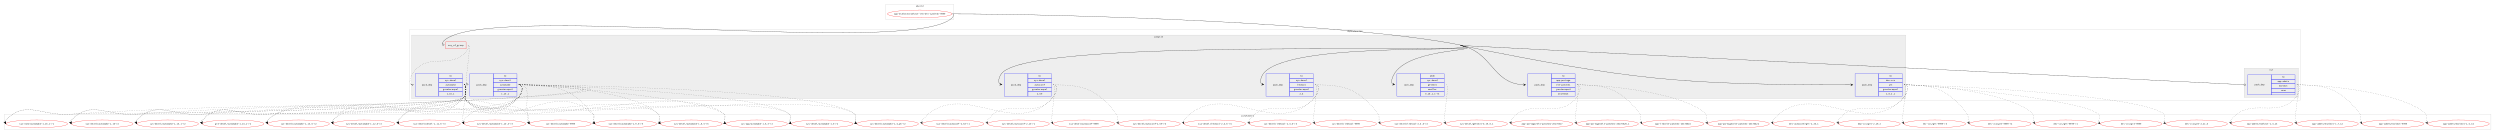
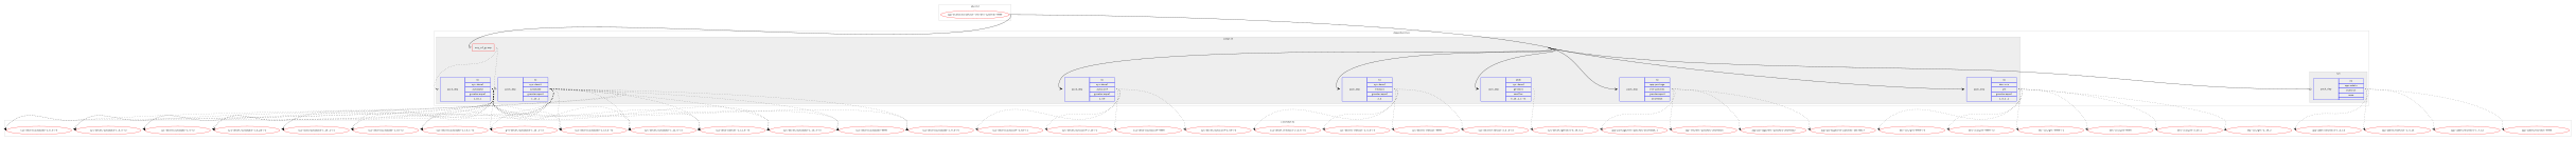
  digraph {
    compound=true
    concentrate=true
    fontname="Source Code Pro"
    fontsize=10
    newrank=true
    rankdir=TB
    ranksep=1.5
    node [color=red fontname="Source Code Pro" fontsize=10]
    edge [arrowhead=vee fontname="Source Code Pro" headport=w style=dotted tailport=e weight=100]
    n1 [label="app-eselect/eselect-lib-bin-symlink-9999" width=4]
    n2 [color=blue label=<<TABLE BORDER="0" CELLBORDER="1" CELLSPACING="0" CELLPADDING="4" WIDTH="220"><TR><TD ROWSPAN="6" CELLPADDING="30">pack_dep</TD></TR><TR><TD WIDTH="110">no</TD></TR><TR><TD>sys-devel</TD></TR><TR><TD>automake</TD></TR><TR><TD>greaterequal</TD></TR><TR><TD>1.16.1</TD></TR></TABLE>> shape=none]
    n3 [color=blue label=<<TABLE BORDER="0" CELLBORDER="1" CELLSPACING="0" CELLPADDING="4" WIDTH="220"><TR><TD ROWSPAN="6" CELLPADDING="30">pack_dep</TD></TR><TR><TD WIDTH="110">no</TD></TR><TR><TD>sys-devel</TD></TR><TR><TD>automake</TD></TR><TR><TD>greaterequal</TD></TR><TR><TD>1.15.1</TD></TR></TABLE>> shape=none]
    n4 [label=<<TABLE BORDER="0" CELLBORDER="1" CELLSPACING="0" CELLPADDING="4"><TR><TD CELLPADDING="10">any_of_group</TD></TR></TABLE>> shape=none]
    n5 [color=blue label=<<TABLE BORDER="0" CELLBORDER="1" CELLSPACING="0" CELLPADDING="4" WIDTH="220"><TR><TD ROWSPAN="6" CELLPADDING="30">pack_dep</TD></TR><TR><TD WIDTH="110">no</TD></TR><TR><TD>app-portage</TD></TR><TR><TD>elt-patches</TD></TR><TR><TD>greaterequal</TD></TR><TR><TD>20170815</TD></TR></TABLE>> shape=none]
    n6 [color=blue label=<<TABLE BORDER="0" CELLBORDER="1" CELLSPACING="0" CELLPADDING="4" WIDTH="220"><TR><TD ROWSPAN="6" CELLPADDING="30">pack_dep</TD></TR><TR><TD WIDTH="110">no</TD></TR><TR><TD>dev-vcs</TD></TR><TR><TD>git</TD></TR><TR><TD>greaterequal</TD></TR><TR><TD>1.8.2.1</TD></TR></TABLE>> shape=none]
    n7 [color=blue label=<<TABLE BORDER="0" CELLBORDER="1" CELLSPACING="0" CELLPADDING="4" WIDTH="220"><TR><TD ROWSPAN="6" CELLPADDING="30">pack_dep</TD></TR><TR><TD WIDTH="110">no</TD></TR><TR><TD>sys-devel</TD></TR><TR><TD>autoconf</TD></TR><TR><TD>greaterequal</TD></TR><TR><TD>2.69</TD></TR></TABLE>> shape=none]
    n8 [color=blue label=<<TABLE BORDER="0" CELLBORDER="1" CELLSPACING="0" CELLPADDING="4" WIDTH="220"><TR><TD ROWSPAN="6" CELLPADDING="30">pack_dep</TD></TR><TR><TD WIDTH="110">no</TD></TR><TR><TD>sys-devel</TD></TR><TR><TD>libtool</TD></TR><TR><TD>greaterequal</TD></TR><TR><TD>2.4</TD></TR></TABLE>> shape=none]
    n9 [color=blue label=<<TABLE BORDER="0" CELLBORDER="1" CELLSPACING="0" CELLPADDING="4" WIDTH="220"><TR><TD ROWSPAN="6" CELLPADDING="30">pack_dep</TD></TR><TR><TD WIDTH="110">weak</TD></TR><TR><TD>sys-devel</TD></TR><TR><TD>gettext</TD></TR><TR><TD>smaller</TD></TR><TR><TD>0.18.1.1-r3</TD></TR></TABLE>> shape=none]
    n10 [color=blue label=<<TABLE BORDER="0" CELLBORDER="1" CELLSPACING="0" CELLPADDING="4" WIDTH="220"><TR><TD ROWSPAN="6" CELLPADDING="30">pack_dep</TD></TR><TR><TD WIDTH="110">no</TD></TR><TR><TD>app-admin</TD></TR><TR><TD>eselect</TD></TR><TR><TD>none</TD></TR><TR><TD></TD></TR></TABLE>> shape=none]
    n11 [label="sys-devel/automake-1.10.3-r3" width=4]
    n12 [label="sys-devel/devel-1.11.6-r3" width=4]
    n13 [label="sys-devel/automake-1.12.6-r2" width=4]
    n14 [label="sys-devel/automake-1.13.4-r2" width=4]
    n15 [label="git-devel/automake-1.14.1-r2" width=4]
    n16 [label="sys-devel/automake-1.15.1-r2" width=4]
    n17 [label="sys-devel/automake-1.16-r2" width=4]
    n18 [label="sys-none/automake-1.16.1-r1" width=4]
    n19 [label="sys-devel/automake-1.4_p6-r2" width=4]
    n20 [label="sys-devel/automake-1.5-r2" width=4]
-   n21 [label="sys-app/automake-1.6.3-r2" width=4]
+   n21 [label="sys-devel/automake-1.6.3-r2" width=4]
    n22 [label="sys-devel/automake-1.8.5-r5" width=4]
    n23 [label="sys-devel/automake-1.9.6-r5" width=4]
    n24 [label="sys-devel/automake-9999" width=4]
    n25 [label="app-portage/elt-patches-20170317" width=4]
    n26 [label="app-portage/elt-patches-20170422" width=4]
    n27 [label="app-lib/elt-patches-20170815" width=4]
    n28 [label="app-portage/elt-patches-20170826.1" width=4]
    n29 [label="dep-vcs/git-2.19.2" width=4]
-   n30 [label="dev-autoconf/git-2.20.1" width=4]
-   n31 [label="dev-vcs/git-2.21.0" width=4]
+   n30 [label="dev-vcs/git-2.20.1" width=4]
    n32 [label="dev-vcs/git-9999" width=4]
    n33 [label="dev-vcs/git-9999-r1" width=4]
    n34 [label="dev-vcs/git-9999-r2" width=4]
    n35 [label="dev-vcs/git-9999-r3" width=4]
    n36 [label="sys-devel/autoconf-2.13-r1" width=4]
    n37 [label="sys-devel/autoconf-2.63-r1" width=4]
    n38 [label="sys-devel/autoconf-2.69-r4" width=4]
    n39 [label="sys-devel/autoconf-9999" width=4]
    n40 [label="sys-devel/libtool-2.4.6-r3" width=4]
    n41 [label="sys-devel/libtool-2.4.6-r4" width=4]
    n42 [label="sys-devel/libtool-2.4.6-r2" width=4]
    n43 [label="sys-devel/libtool-9999" width=4]
    n44 [label="sys-devel/gettext-0.19.8.1" width=4]
    n45 [label="app-admin/eselect-1.7.12" width=4]
    n46 [label="app-admin/eselect-1.4.13" width=4]
    n47 [label="app-admin/eselect-1.4.14" width=4]
    n48 [label="app-admin/eselect-9999" width=4]
    subgraph cluster_1 {
      color=gray
      label=<<i>ebuild</i>>
      rank=same
      n1
    }
    subgraph cluster_2 {
      color=gray
      label=<<i>dependencies</i>>
      subgraph cluster_3 {
        color=gray
        fillcolor="#eeeeee"
        label=<<i>compile</i>>
        style=filled
        subgraph sub_4 {
          color=gray
          fillcolor="#eeeeee"
          label=<<i>compile</i>>
          style=filled
          n4
          subgraph sub_5 {
            color=gray
            fillcolor="#eeeeee"
            label=<<i>compile</i>>
            style=filled
            n2
          }
          subgraph sub_6 {
            color=gray
            fillcolor="#eeeeee"
            label=<<i>compile</i>>
            style=filled
            n3
          }
        }
        subgraph sub_7 {
          color=gray
          fillcolor="#eeeeee"
          label=<<i>compile</i>>
          style=filled
          n5
        }
        subgraph sub_8 {
          color=gray
          fillcolor="#eeeeee"
          label=<<i>compile</i>>
          style=filled
          n6
        }
        subgraph sub_9 {
          color=gray
          fillcolor="#eeeeee"
          label=<<i>compile</i>>
          style=filled
          n7
        }
        subgraph sub_10 {
          color=gray
          fillcolor="#eeeeee"
          label=<<i>compile</i>>
          style=filled
          n8
        }
        subgraph sub_11 {
          color=gray
          fillcolor="#eeeeee"
          label=<<i>compile</i>>
          style=filled
          n9
        }
      }
      subgraph cluster_12 {
        color=gray
        fillcolor="#eeeeee"
        label=<<i>compile and run</i>>
        style=filled
      }
      subgraph cluster_13 {
        color=gray
        fillcolor="#eeeeee"
        label=<<i>run</i>>
        style=filled
        subgraph sub_14 {
          color=gray
          fillcolor="#eeeeee"
          label=<<i>run</i>>
          style=filled
          n10
        }
      }
    }
    subgraph cluster_15 {
      color=gray
      label=<<i>candidates</i>>
      rank=same
      subgraph sub_16 {
        color=black
        label=<<i>candidates</i>>
        nodesep=1
        rank=same
        n11
        n12
        n13
        n14
        n15
        n16
        n17
        n18
        n19
        n20
        n21
        n22
        n23
        n24
      }
      subgraph sub_17 {
        color=black
        label=<<i>candidates</i>>
        nodesep=1
        rank=same
        n11
        n12
        n13
        n14
        n15
        n16
        n17
        n18
        n19
        n20
        n21
        n22
        n23
        n24
      }
      subgraph sub_18 {
        color=black
        label=<<i>candidates</i>>
        nodesep=1
        rank=same
        n25
        n26
        n27
        n28
      }
      subgraph sub_19 {
        color=black
        label=<<i>candidates</i>>
        nodesep=1
        rank=same
        n29
        n30
-       n31
        n32
        n33
        n34
        n35
      }
      subgraph sub_20 {
        color=black
        label=<<i>candidates</i>>
        nodesep=1
        rank=same
        n36
        n37
        n38
        n39
      }
      subgraph sub_21 {
        color=black
        label=<<i>candidates</i>>
        nodesep=1
        rank=same
        n40
        n41
        n42
        n43
      }
      subgraph sub_22 {
        color=black
        label=<<i>candidates</i>>
        nodesep=1
        rank=same
        n44
      }
      subgraph sub_23 {
        color=black
        label=<<i>candidates</i>>
        nodesep=1
        rank=same
        n45
        n46
        n47
        n48
      }
    }
    n1 -> n4 [arrowhead=oinv style=solid weight=20]
    n1 -> n5 [style=solid weight=20]
    n1 -> n6 [style=solid weight=20]
    n1 -> n7 [style=solid weight=20]
    n1 -> n8 [style=solid weight=20]
    n1 -> n9 [style=solid weight=20]
    n1 -> n10 [arrowhead=odot style=solid weight=20]
    n2 -> n11
    n2 -> n12
    n2 -> n13
    n2 -> n14
    n2 -> n15
    n2 -> n16
    n2 -> n17
    n2 -> n18
    n2 -> n19
    n2 -> n20
    n2 -> n21
    n2 -> n22
    n2 -> n23
    n2 -> n24
    n3 -> n11
    n3 -> n12
    n3 -> n13
    n3 -> n14
    n3 -> n15
    n3 -> n16
    n3 -> n17
    n3 -> n18
    n3 -> n19
    n3 -> n20
    n3 -> n21
    n3 -> n22
    n3 -> n23
    n3 -> n24
    n4 -> n2 [arrowhead=oinv weight=20]
    n4 -> n3 [arrowhead=oinv weight=20]
    n5 -> n25
    n5 -> n26
    n5 -> n27
    n5 -> n28
    n6 -> n29
    n6 -> n30
-   n6 -> n31
    n6 -> n32
    n6 -> n33
    n6 -> n34
    n6 -> n35
    n7 -> n36
    n7 -> n37
    n7 -> n38
    n7 -> n39
    n8 -> n40
    n8 -> n41
    n8 -> n42
    n8 -> n43
    n9 -> n44
    n10 -> n45
    n10 -> n46
    n10 -> n47
    n10 -> n48
  }
